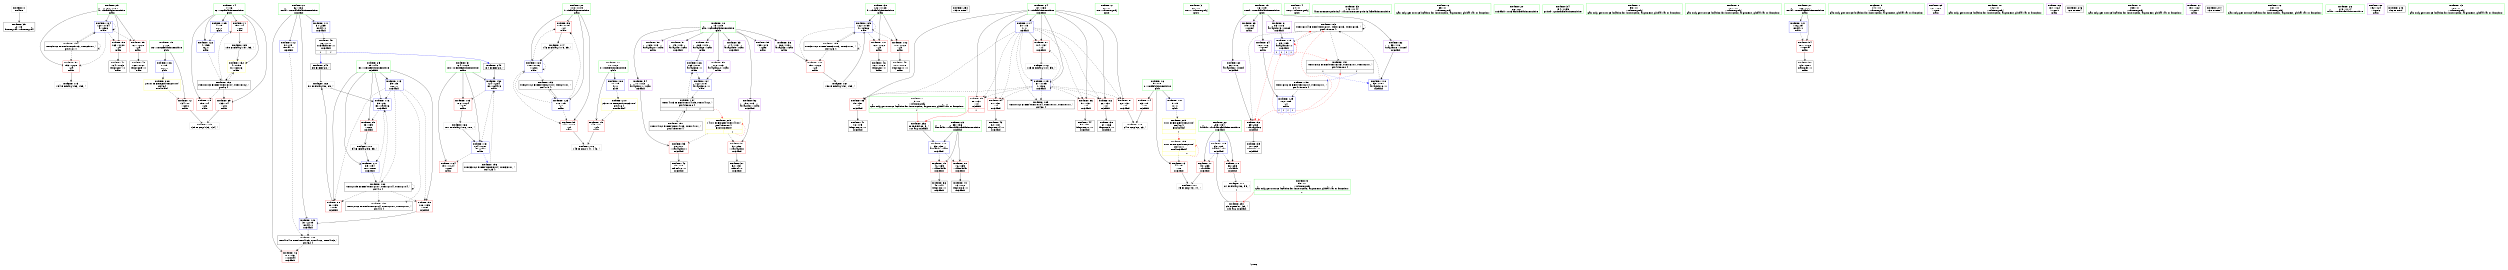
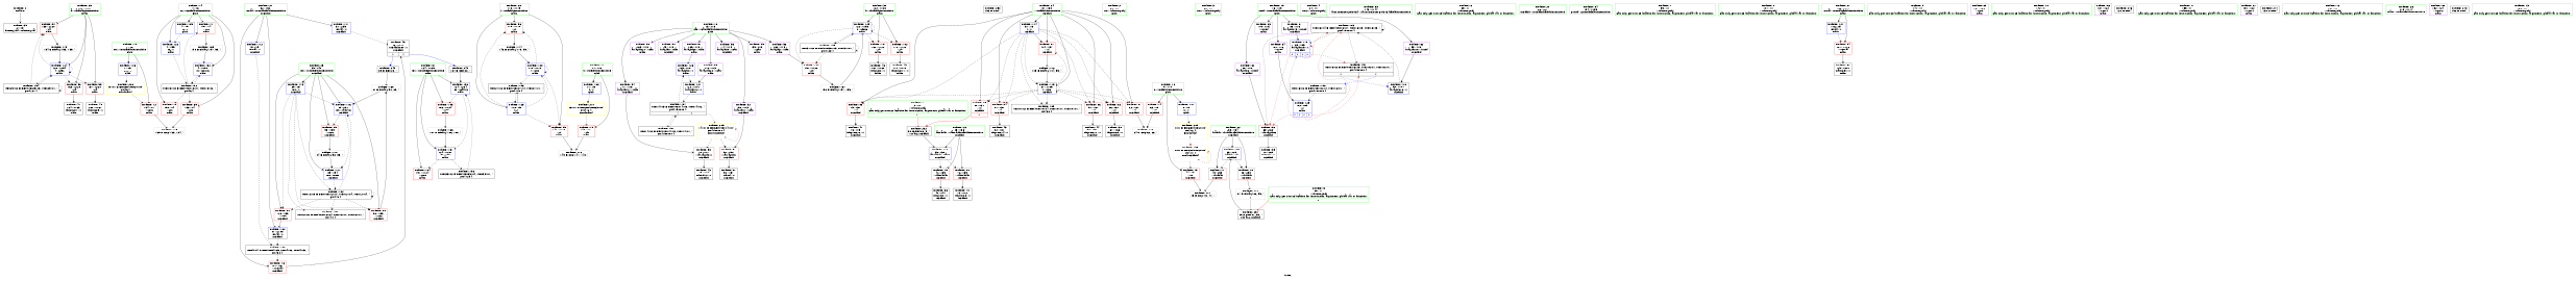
  digraph {
    label=SVFG
    node [color=black shape=record]
    edge [arrowhead=diamond style=solid]
    n1 [color=grey label="{NodeID: 0\nNullPtr}"]
    n2 [label="{NodeID: 35\n2\<--3\ndummyVal\<--dummyVal\n}"]
    n3 [color=red label="{NodeID: 97\n153\<--120\n\<--a\nmain\n}"]
    n4 [color=grey label="{NodeID: 173\n154 = Binary(153, 155, )\n}"]
    n5 [color=blue label="{NodeID: 124\n120\<--154\na\<--dec\nmain\n}"]
    n6 [label="{NodeID: 194\nMR_29V_2 = PHI(MR_29V_3, MR_29V_1, )\npts\{121 \}\n}"]
    n7 [color=red label="{NodeID: 98\n163\<--120\n\<--a\nmain\n}"]
    n8 [color=red label="{NodeID: 99\n167\<--120\n\<--a\nmain\n}"]
    n9 [color=green label="{NodeID: 14\n4\<--6\ntc\<--tc_field_insensitive\nGlob }"]
    n10 [color=red label="{NodeID: 69\n133\<--4\n\<--tc\nmain\n}"]
    n11 [color=red label="{NodeID: 70\n190\<--4\n\<--tc\nmain\n}"]
    n12 [color=red label="{NodeID: 71\n197\<--4\n\<--tc\nmain\n}"]
    n13 [color=blue label="{NodeID: 105\n4\<--5\ntc\<--\nGlob }"]
    n14 [color=blue label="{NodeID: 122\n4\<--55\ntc\<--\nmain\n}"]
-   n15 [color=yellow label="{NodeID: 132\n4\<--198\ntc\<--inc16\nmain\n}"]
+   n15 [color=blue label="{NodeID: 132\n4\<--198\ntc\<--inc16\nmain\n}"]
    n16 [color=grey label="{NodeID: 175\n135 = cmp(133, 134, )\n}"]
    n17 [color=grey label="{NodeID: 169\n198 = Binary(197, 55, )\n}"]
    n18 [label="{NodeID: 192\nMR_18V_3 = PHI(MR_18V_4, MR_18V_2, )\npts\{6 \}\n}"]
    n19 [label="{NodeID: 47\n164\<--163\nidxprom7\<--\nmain\n}"]
    n20 [label="{NodeID: 48\n168\<--167\nidxprom9\<--\nmain\n}"]
    n21 [color=blue label="{NodeID: 111\n31\<--55\nretval\<--\n_Z3dfsii\n}"]
    n22 [label="{NodeID: 45\n28\<--111\n_Z3dfsii_ret\<--\n_Z3dfsii\n|{<s0>1|<s1>7}}"]
    n23 [label="{NodeID: 188\nMR_4V_4 = PHI(MR_4V_5, MR_4V_2, MR_4V_3, )\npts\{32 \}\n}"]
    n24 [color=red label="{NodeID: 76\n111\<--31\n\<--retval\n_Z3dfsii\n}"]
    n25 [color=green label="{NodeID: 28\n118\<--119\ni\<--i_field_insensitive\nmain\n}"]
    n26 [color=red label="{NodeID: 95\n147\<--118\n\<--i\nmain\n}"]
    n27 [color=red label="{NodeID: 96\n175\<--118\n\<--i\nmain\n}"]
    n28 [color=blue label="{NodeID: 123\n118\<--5\ni\<--\nmain\n}"]
    n29 [color=blue label="{NodeID: 128\n118\<--176\ni\<--inc\nmain\n}"]
    n30 [color=grey label="{NodeID: 176\n149 = cmp(147, 148, )\n}"]
    n31 [color=grey label="{NodeID: 174\n146 = Binary(175, 55, )\n}"]
    n32 [label="{NodeID: 193\nMR_27V_2 = PHI(MR_27V_4, MR_27V_1, )\npts\{119 \}\n}"]
    n33 [color=yellow label="{NodeID: 208\n20V_1 = ENCHI(MR_20V_0)\npts\{8 \}\nFun[main]}" style=double]
    n34 [color=red label="{NodeID: 72\n134\<--7\n\<--ntc\nmain\n}"]
    n35 [color=blue label="{NodeID: 125\n122\<--158\nb\<--dec6\nmain\n}"]
    n36 [color=red label="{NodeID: 100\n157\<--122\n\<--b\nmain\n}"]
    n37 [color=red label="{NodeID: 101\n160\<--122\n\<--b\nmain\n}"]
    n38 [color=red label="{NodeID: 102\n170\<--122\n\<--b\nmain\n}"]
    n39 [label="{NodeID: 195\nMR_31V_2 = PHI(MR_31V_3, MR_31V_1, )\npts\{123 \}\n}"]
    n40 [color=grey label="{NodeID: 167\n158 = Binary(157, 155, )\n}"]
    n41 [label="{NodeID: 46\n161\<--160\nidxprom\<--\nmain\n}"]
    n42 [label="{NodeID: 49\n171\<--170\nidxprom11\<--\nmain\n}"]
    n43 [label="{NodeID: 42\n79\<--78\ntobool12\<--\n_Z3dfsii\n}"]
    n44 [color=purple label="{NodeID: 56\n162\<--13\narrayidx\<--can\nmain\n}"]
    n45 [label="{NodeID: 250\n193 = PHI()\n}"]
    n46 [color=red label="{NodeID: 84\n81\<--37\n\<--i\n_Z3dfsii\n}"]
    n47 [label="{NodeID: 43\n82\<--81\nidxprom14\<--\n_Z3dfsii\n}"]
    n48 [color=green label="{NodeID: 1\n5\<--1\n\<--dummyObj\nCan only get source location for instruction, argument, global var or function.|{<s0>7}}"]
    n49 [label="{NodeID: 252\n30 = PHI(88, 5, )\n1st arg _Z3dfsii }"]
    n50 [color=blue label="{NodeID: 110\n35\<--30\nlast.addr\<--last\n_Z3dfsii\n}"]
    n51 [color=red label="{NodeID: 79\n47\<--35\n\<--last.addr\n_Z3dfsii\n}"]
    n52 [color=red label="{NodeID: 80\n72\<--35\n\<--last.addr\n_Z3dfsii\n}"]
    n53 [color=green label="{NodeID: 15\n7\<--8\nntc\<--ntc_field_insensitive\nGlob }"]
    n54 [color=blue label="{NodeID: 106\n7\<--5\nntc\<--\nGlob }"]
    n55 [color=blue label="{NodeID: 112\n31\<--5\nretval\<--\n_Z3dfsii\n}"]
    n56 [color=green label="{NodeID: 29\n120\<--121\na\<--a_field_insensitive\nmain\n}"]
    n57 [color=yellow label="{NodeID: 209\n2V_1 = ENCHI(MR_2V_0)\npts\{10 \}\nFun[main]|{<s0>7}}" style=double]
    n58 [color=yellow label="{NodeID: 199\n2V_1 = ENCHI(MR_2V_0)\npts\{10 \}\nFun[_Z3dfsii]|{|<s2>1}}" style=double]
    n59 [color=red label="{NodeID: 73\n44\<--9\n\<--n\n_Z3dfsii\n}"]
    n60 [color=grey label="{NodeID: 177\n45 = cmp(43, 44, )\n}"]
    n61 [color=red label="{NodeID: 74\n63\<--9\n\<--n\n_Z3dfsii\n}"]
    n62 [color=grey label="{NodeID: 178\n64 = cmp(62, 63, )\n}"]
    n63 [color=blue label="{NodeID: 126\n165\<--101\narrayidx8\<--\nmain\n}"]
    n64 [color=blue label="{NodeID: 127\n172\<--101\narrayidx12\<--\nmain\n}"]
    n65 [label="{NodeID: 187\nMR_14V_3 = PHI(MR_14V_5, MR_14V_2, )\npts\{150000 \}\n|{|<s2>7}}"]
    n66 [label="{NodeID: 197\nMR_14V_2 = PHI(MR_14V_3, MR_14V_1, )\npts\{150000 \}\n}"]
    n67 [color=yellow label="{NodeID: 205\n14V_1 = ENCHI(MR_14V_0)\npts\{150000 \}\nFun[_Z3dfsii]|{|<s2>1}}" style=double]
    n68 [color=purple label="{NodeID: 57\n165\<--13\narrayidx8\<--can\nmain\n}"]
    n69 [label="{NodeID: 251\n29 = PHI(87, 55, )\n0th arg _Z3dfsii }"]
    n70 [color=blue label="{NodeID: 109\n33\<--29\nlv.addr\<--lv\n_Z3dfsii\n}"]
    n71 [color=red label="{NodeID: 77\n43\<--33\n\<--lv.addr\n_Z3dfsii\n}"]
    n72 [color=red label="{NodeID: 78\n86\<--33\n\<--lv.addr\n_Z3dfsii\n}"]
    n73 [color=grey label="{NodeID: 171\n87 = Binary(86, 55, )\n|{<s0>1}}"]
    n74 [color=grey label="{NodeID: 168\n91 = Binary(90, 89, )\n}"]
    n75 [color=blue label="{NodeID: 116\n39\<--91\nres\<--add16\n_Z3dfsii\n}"]
    n76 [color=blue label="{NodeID: 117\n39\<--94\nres\<--rem\n_Z3dfsii\n}"]
    n77 [color=red label="{NodeID: 89\n93\<--39\n\<--res\n_Z3dfsii\n}"]
    n78 [label="{NodeID: 182\nMR_12V_5 = PHI(MR_12V_7, MR_12V_4, MR_12V_4, )\npts\{40 \}\n}"]
    n79 [color=grey label="{NodeID: 170\n94 = Binary(93, 95, )\n}"]
    n80 [color=red label="{NodeID: 85\n88\<--37\n\<--i\n_Z3dfsii\n|{<s0>1}}"]
    n81 [color=green label="{NodeID: 2\n20\<--1\n.str\<--dummyObj\nGlob }"]
    n82 [color=red label="{NodeID: 88\n90\<--39\n\<--res\n_Z3dfsii\n}"]
    n83 [color=red label="{NodeID: 90\n108\<--39\n\<--res\n_Z3dfsii\n}"]
    n84 [label="{NodeID: 190\nMR_12V_2 = PHI(MR_12V_4, MR_12V_1, MR_12V_1, )\npts\{40 \}\n}"]
    n85 [color=blue label="{NodeID: 120\n31\<--108\nretval\<--\n_Z3dfsii\n}"]
    n86 [color=green label="{NodeID: 16\n9\<--10\nn\<--n_field_insensitive\nGlob }"]
    n87 [color=blue label="{NodeID: 107\n9\<--5\nn\<--\nGlob }"]
    n88 [label="{NodeID: 196\nMR_33V_2 = PHI(MR_33V_4, MR_33V_1, )\npts\{125 \}\n}"]
    n89 [color=blue label="{NodeID: 130\n124\<--184\nres\<--call13\nmain\n}"]
    n90 [color=red label="{NodeID: 103\n186\<--124\n\<--res\nmain\n}"]
    n91 [color=blue label="{NodeID: 131\n124\<--187\nres\<--div\nmain\n}"]
    n92 [color=grey label="{NodeID: 166\n187 = Binary(186, 188, )\n}"]
    n93 [color=red label="{NodeID: 104\n191\<--124\n\<--res\nmain\n}"]
    n94 [color=blue label="{NodeID: 113\n39\<--5\nres\<--\n_Z3dfsii\n}"]
    n95 [color=green label="{NodeID: 30\n122\<--123\nb\<--b_field_insensitive\nmain\n}"]
    n96 [color=yellow label="{NodeID: 210\n23V_1 = ENCHI(MR_23V_0)\npts\{12 \}\nFun[main]}" style=double]
    n97 [color=red label="{NodeID: 75\n148\<--11\n\<--k\nmain\n}"]
    n98 [color=red label="{NodeID: 91\n51\<--50\n\<--arrayidx1\n_Z3dfsii\n}"]
    n99 [color=red label="{NodeID: 93\n78\<--77\n\<--arrayidx11\n_Z3dfsii\n}"]
    n100 [label="{NodeID: 44\n98\<--97\nidxprom17\<--\n_Z3dfsii\n}"]
    n101 [color=purple label="{NodeID: 58\n169\<--13\narrayidx10\<--can\nmain\n}"]
    n102 [label="{NodeID: 36\n48\<--47\nidxprom\<--\n_Z3dfsii\n}"]
    n103 [label="{NodeID: 40\n73\<--72\nidxprom8\<--\n_Z3dfsii\n}"]
    n104 [color=red label="{NodeID: 86\n97\<--37\n\<--i\n_Z3dfsii\n}"]
    n105 [color=green label="{NodeID: 3\n22\<--1\n.str.1\<--dummyObj\nGlob }"]
    n106 [label="{NodeID: 183\nMR_16V_4 = PHI(MR_16V_7, MR_16V_3, MR_16V_3, )\npts\{190000 \}\n}"]
    n107 [color=red label="{NodeID: 92\n69\<--68\n\<--arrayidx6\n_Z3dfsii\n}"]
    n108 [color=blue label="{NodeID: 115\n83\<--85\narrayidx15\<--\n_Z3dfsii\n|{<s0>1|<s1>1|<s2>1|<s3>1}}"]
    n109 [label="{NodeID: 191\nMR_16V_2 = PHI(MR_16V_3, MR_16V_1, MR_16V_1, )\npts\{190000 \}\n|{<s0>1|<s1>7}}"]
    n110 [label="{NodeID: 39\n70\<--69\ntobool7\<--\n_Z3dfsii\n}"]
    n111 [label="{NodeID: 198\nMR_16V_2 = PHI(MR_16V_4, MR_16V_1, )\npts\{190000 \}\n}"]
    n112 [color=blue label="{NodeID: 118\n99\<--101\narrayidx18\<--\n_Z3dfsii\n}"]
    n113 [color=blue label="{NodeID: 129\n182\<--85\n\<--\nmain\n|{<s0>7|<s1>7|<s2>7|<s3>7}}"]
    n114 [color=green label="{NodeID: 17\n11\<--12\nk\<--k_field_insensitive\nGlob }"]
    n115 [color=blue label="{NodeID: 108\n11\<--5\nk\<--\nGlob }"]
    n116 [color=blue label="{NodeID: 114\n37\<--5\ni\<--\n_Z3dfsii\n}"]
    n117 [color=red label="{NodeID: 81\n62\<--37\n\<--i\n_Z3dfsii\n}"]
    n118 [color=red label="{NodeID: 82\n66\<--37\n\<--i\n_Z3dfsii\n}"]
    n119 [color=red label="{NodeID: 83\n75\<--37\n\<--i\n_Z3dfsii\n}"]
    n120 [color=red label="{NodeID: 87\n104\<--37\n\<--i\n_Z3dfsii\n}"]
    n121 [color=blue label="{NodeID: 119\n37\<--105\ni\<--inc\n_Z3dfsii\n}"]
    n122 [label="{NodeID: 189\nMR_10V_2 = PHI(MR_10V_4, MR_10V_1, MR_10V_1, )\npts\{38 \}\n}"]
    n123 [label="{NodeID: 38\n67\<--66\nidxprom5\<--\n_Z3dfsii\n}"]
    n124 [label="{NodeID: 41\n76\<--75\nidxprom10\<--\n_Z3dfsii\n}"]
    n125 [color=grey label="{NodeID: 172\n105 = Binary(104, 55, )\n}"]
    n126 [color=green label="{NodeID: 31\n124\<--125\nres\<--res_field_insensitive\nmain\n}"]
    n127 [label="{NodeID: 245\n89 = PHI(28, )\n}"]
    n128 [label="{NodeID: 249\n184 = PHI(28, )\n}"]
    n129 [color=purple label="{NodeID: 59\n172\<--13\narrayidx12\<--can\nmain\n}"]
    n130 [color=green label="{NodeID: 4\n24\<--1\n.str.2\<--dummyObj\nGlob }"]
    n131 [color=green label="{NodeID: 18\n13\<--15\ncan\<--can_field_insensitive\nGlob }"]
    n132 [color=purple label="{NodeID: 51\n49\<--13\narrayidx\<--can\n_Z3dfsii\n}"]
    n133 [color=purple label="{NodeID: 52\n50\<--13\narrayidx1\<--can\n_Z3dfsii\n}"]
    n134 [color=purple label="{NodeID: 53\n74\<--13\narrayidx9\<--can\n_Z3dfsii\n}"]
    n135 [color=purple label="{NodeID: 54\n77\<--13\narrayidx11\<--can\n_Z3dfsii\n}"]
    n136 [color=purple label="{NodeID: 55\n139\<--13\n\<--can\nmain\n}"]
    n137 [label="{NodeID: 37\n52\<--51\ntobool\<--\n_Z3dfsii\n}"]
    n138 [color=purple label="{NodeID: 60\n68\<--16\narrayidx6\<--used\n_Z3dfsii\n}"]
    n139 [color=green label="{NodeID: 5\n55\<--1\n\<--dummyObj\nCan only get source location for instruction, argument, global var or function.|{<s0>7}}"]
    n140 [color=green label="{NodeID: 19\n16\<--19\nused\<--used_field_insensitive\nGlob }"]
    n141 [color=purple label="{NodeID: 61\n83\<--16\narrayidx15\<--used\n_Z3dfsii\n}"]
    n142 [color=purple label="{NodeID: 62\n99\<--16\narrayidx18\<--used\n_Z3dfsii\n}"]
    n143 [color=purple label="{NodeID: 63\n179\<--16\n\<--used\nmain\n}"]
    n144 [color=purple label="{NodeID: 64\n182\<--16\n\<--used\nmain\n}"]
    n145 [color=green label="{NodeID: 33\n143\<--144\nllvm.memset.p0i8.i64\<--llvm.memset.p0i8.i64_field_insensitive\n}"]
    n146 [color=green label="{NodeID: 6\n85\<--1\n\<--dummyObj\nCan only get source location for instruction, argument, global var or function.}"]
    n147 [color=green label="{NodeID: 20\n26\<--27\n_Z3dfsii\<--_Z3dfsii_field_insensitive\n}"]
    n148 [color=green label="{NodeID: 34\n194\<--195\nprintf\<--printf_field_insensitive\n}"]
    n149 [color=green label="{NodeID: 7\n95\<--1\n\<--dummyObj\nCan only get source location for instruction, argument, global var or function.}"]
    n150 [color=green label="{NodeID: 21\n31\<--32\nretval\<--retval_field_insensitive\n_Z3dfsii\n}"]
    n151 [color=green label="{NodeID: 8\n101\<--1\n\<--dummyObj\nCan only get source location for instruction, argument, global var or function.}"]
    n152 [color=green label="{NodeID: 22\n33\<--34\nlv.addr\<--lv.addr_field_insensitive\n_Z3dfsii\n}"]
    n153 [label="{NodeID: 50\n115\<--201\nmain_ret\<--\nmain\n}"]
    n154 [color=green label="{NodeID: 9\n141\<--1\n\<--dummyObj\nCan only get source location for instruction, argument, global var or function.}"]
    n155 [color=green label="{NodeID: 23\n35\<--36\nlast.addr\<--last.addr_field_insensitive\n_Z3dfsii\n}"]
    n156 [color=purple label="{NodeID: 65\n127\<--20\n\<--.str\nmain\n}"]
    n157 [color=green label="{NodeID: 10\n142\<--1\n\<--dummyObj\nCan only get source location for instruction, argument, global var or function.}"]
    n158 [color=green label="{NodeID: 24\n37\<--38\ni\<--i_field_insensitive\n_Z3dfsii\n}"]
    n159 [color=blue label="{NodeID: 121\n116\<--5\nretval\<--\nmain\n}"]
    n160 [color=red label="{NodeID: 94\n201\<--116\n\<--retval\nmain\n}"]
    n161 [color=purple label="{NodeID: 66\n137\<--22\n\<--.str.1\nmain\n}"]
    n162 [label="{NodeID: 246\n128 = PHI()\n}"]
    n163 [color=green label="{NodeID: 11\n155\<--1\n\<--dummyObj\nCan only get source location for instruction, argument, global var or function.}"]
    n164 [color=green label="{NodeID: 25\n39\<--40\nres\<--res_field_insensitive\n_Z3dfsii\n}"]
    n165 [color=purple label="{NodeID: 67\n151\<--22\n\<--.str.1\nmain\n}"]
    n166 [label="{NodeID: 247\n138 = PHI()\n}"]
    n167 [color=green label="{NodeID: 12\n181\<--1\n\<--dummyObj\nCan only get source location for instruction, argument, global var or function.}"]
    n168 [color=green label="{NodeID: 26\n113\<--114\nmain\<--main_field_insensitive\n}"]
    n169 [color=purple label="{NodeID: 68\n192\<--24\n\<--.str.2\nmain\n}"]
    n170 [label="{NodeID: 248\n152 = PHI()\n}"]
    n171 [color=green label="{NodeID: 13\n188\<--1\n\<--dummyObj\nCan only get source location for instruction, argument, global var or function.}"]
    n172 [color=green label="{NodeID: 27\n116\<--117\nretval\<--retval_field_insensitive\nmain\n}"]
    n1 -> n2 [arrowhead=vee]
    n3 -> n4
+   n4 -> n5
    n5 -> n3 [arrowhead=vee style=dashed]
    n5 -> n5 [style=dashed]
    n5 -> n6 [arrowhead=tee style=dashed]
    n5 -> n7 [style=dashed]
    n5 -> n8 [arrowhead=vee style=dashed]
    n6 -> n3 [arrowhead=vee style=dashed]
    n6 -> n5 [style=dashed]
    n6 -> n6 [arrowhead=vee style=dashed]
    n7 -> n19
    n8 -> n20
    n9 -> n10 [arrowhead=tee]
    n9 -> n11
    n9 -> n12 [arrowhead=tee]
    n9 -> n13
    n9 -> n14
    n9 -> n15
    n10 -> n16 [arrowhead=vee]
    n12 -> n17 [arrowhead=vee]
    n13 -> n14 [arrowhead=tee style=dashed]
    n14 -> n18 [arrowhead=vee style=dashed]
    n15 -> n18 [style=dashed]
    n17 -> n15 [arrowhead=vee]
    n18 -> n10 [style=dashed]
    n18 -> n11 [arrowhead=tee style=dashed]
    n18 -> n12 [arrowhead=vee style=dashed]
    n18 -> n15 [arrowhead=vee style=dashed]
    n21 -> n22 [arrowhead=tee style=dashed]
    n22 -> n127 [color=blue tailport=s0]
    n22 -> n128 [color=blue tailport=s1]
    n23 -> n24 [style=dashed]
+   n24 -> n22 [arrowhead=vee]
    n25 -> n26 [arrowhead=vee]
    n25 -> n27 [arrowhead=tee]
    n25 -> n28 [arrowhead=tee]
-   n25 -> n29 [arrowhead=vee]
    n26 -> n30 [arrowhead=vee]
    n27 -> n31
    n28 -> n26 [arrowhead=vee style=dashed]
    n28 -> n27 [style=dashed]
    n28 -> n29 [arrowhead=vee style=dashed]
    n28 -> n32 [arrowhead=tee]
    n29 -> n26 [style=dashed]
    n29 -> n27 [style=dashed]
    n29 -> n29 [arrowhead=vee style=dashed]
    n29 -> n32 [arrowhead=tee style=dashed]
    n31 -> n29
    n32 -> n28 [style=dashed]
    n33 -> n34 [arrowhead=tee style=dashed]
    n34 -> n16 [arrowhead=tee]
    n35 -> n35 [arrowhead=tee style=dashed]
    n35 -> n36 [arrowhead=vee style=dashed]
    n35 -> n37 [style=dashed]
    n35 -> n38 [arrowhead=vee style=dashed]
    n35 -> n39 [style=dashed]
    n36 -> n40
    n37 -> n41 [arrowhead=vee]
    n38 -> n42 [arrowhead=vee]
    n39 -> n35 [arrowhead=vee style=dashed]
    n39 -> n36 [style=dashed]
    n39 -> n39 [arrowhead=vee style=dashed]
    n40 -> n35 [arrowhead=tee]
    n44 -> n36 [arrowhead=tee]
    n46 -> n47 [arrowhead=vee]
    n48 -> n49 [arrowhead=tee color=red tailport=s0]
    n49 -> n50 [arrowhead=vee]
    n50 -> n51 [style=dashed]
    n50 -> n52 [arrowhead=vee style=dashed]
    n51 -> n102 [arrowhead=vee]
    n52 -> n103
    n53 -> n34 [arrowhead=tee]
    n53 -> n54
    n54 -> n33 [style=dashed]
    n55 -> n23 [style=dashed]
    n56 -> n3 [arrowhead=tee]
    n56 -> n5 [arrowhead=tee]
    n56 -> n7 [arrowhead=tee]
    n56 -> n8 [arrowhead=tee]
    n57 -> n58 [color=red style=dashed tailport=s0]
    n58 -> n58 [arrowhead=tee color=red style=dashed tailport=s2]
    n58 -> n59 [arrowhead=tee style=dashed]
    n59 -> n60 [arrowhead=vee]
    n61 -> n62
    n63 -> n64 [style=dashed]
    n64 -> n65 [arrowhead=vee style=dashed]
    n65 -> n63 [style=dashed]
    n65 -> n66 [arrowhead=tee style=dashed]
    n65 -> n67 [arrowhead=vee color=red style=dashed tailport=s2]
    n66 -> n65 [style=dashed]
    n67 -> n67 [arrowhead=tee color=red style=dashed tailport=s2]
    n67 -> n98 [style=dashed]
    n67 -> n99 [arrowhead=tee style=dashed]
    n68 -> n63 [arrowhead=tee]
    n69 -> n70 [arrowhead=tee]
    n70 -> n71 [arrowhead=tee style=dashed]
    n70 -> n72 [style=dashed]
    n71 -> n60 [arrowhead=tee]
    n72 -> n73 [arrowhead=tee]
    n73 -> n69 [arrowhead=tee color=red tailport=s0]
    n74 -> n75
    n75 -> n76 [style=dashed]
    n75 -> n77 [arrowhead=vee style=dashed]
    n76 -> n78 [style=dashed]
    n77 -> n79 [arrowhead=vee]
    n78 -> n75 [style=dashed]
    n78 -> n78 [style=dashed]
    n78 -> n82 [style=dashed]
    n78 -> n83 [arrowhead=vee style=dashed]
    n78 -> n84 [arrowhead=vee style=dashed]
    n79 -> n76
    n80 -> n49 [color=red tailport=s0]
    n82 -> n74
    n83 -> n85 [arrowhead=tee]
    n85 -> n23 [style=dashed]
    n86 -> n59
    n86 -> n61
    n86 -> n87
    n87 -> n57 [arrowhead=vee style=dashed]
    n88 -> n89 [style=dashed]
    n89 -> n90 [arrowhead=tee style=dashed]
    n89 -> n91 [arrowhead=tee style=dashed]
    n90 -> n92 [arrowhead=vee]
-   n91 -> n88 [arrowhead=vee style=dashed color=blue]
+   n91 -> n88 [arrowhead=vee style=dashed]
    n91 -> n93 [arrowhead=tee style=dashed]
    n92 -> n91
    n94 -> n75 [style=dashed]
    n94 -> n78 [style=dashed]
    n94 -> n82 [arrowhead=vee style=dashed]
    n94 -> n83 [style=dashed]
    n94 -> n84 [arrowhead=tee style=dashed]
    n95 -> n35
    n95 -> n37 [arrowhead=vee]
    n95 -> n38
    n96 -> n97 [arrowhead=tee style=dashed]
    n97 -> n30 [arrowhead=vee]
    n98 -> n137 [arrowhead=vee]
    n99 -> n43 [arrowhead=vee]
    n104 -> n100 [arrowhead=vee]
    n106 -> n106 [style=dashed]
    n106 -> n107 [arrowhead=tee style=dashed]
    n106 -> n108 [arrowhead=tee style=dashed]
    n106 -> n109 [arrowhead=tee style=dashed]
    n107 -> n110 [arrowhead=tee]
    n108 -> n106 [color=red style=dashed tailport=s2]
    n108 -> n107 [color=red style=dashed tailport=s0]
    n108 -> n108 [color=red style=dashed tailport=s1]
    n108 -> n109 [arrowhead=vee color=red style=dashed tailport=s3]
    n109 -> n111 [arrowhead=tee color=blue style=dashed tailport=s1]
    n109 -> n112 [color=blue style=dashed tailport=s0]
    n111 -> n113 [arrowhead=vee style=dashed]
    n112 -> n106 [arrowhead=vee style=dashed]
    n113 -> n106 [arrowhead=tee color=red style=dashed tailport=s2]
    n113 -> n107 [arrowhead=vee color=red style=dashed tailport=s0]
    n113 -> n108 [arrowhead=vee color=red style=dashed tailport=s1]
    n113 -> n109 [arrowhead=vee color=red style=dashed tailport=s3]
    n114 -> n97 [arrowhead=vee]
    n114 -> n115
    n115 -> n96 [style=dashed]
    n116 -> n46 [arrowhead=tee style=dashed]
    n116 -> n80 [arrowhead=tee style=dashed]
    n116 -> n104 [style=dashed]
    n116 -> n117 [arrowhead=vee style=dashed]
    n116 -> n118 [arrowhead=tee style=dashed]
    n116 -> n119 [arrowhead=tee style=dashed]
    n116 -> n120
    n116 -> n121 [style=dashed]
    n116 -> n122 [arrowhead=vee style=dashed]
    n117 -> n62
    n118 -> n123 [arrowhead=vee]
    n119 -> n124
    n120 -> n125 [arrowhead=tee]
    n121 -> n46 [arrowhead=tee style=dashed]
    n121 -> n80 [style=dashed]
    n121 -> n104 [arrowhead=vee style=dashed]
    n121 -> n117 [arrowhead=tee style=dashed]
    n121 -> n118 [style=dashed]
    n121 -> n119 [arrowhead=tee style=dashed]
    n121 -> n120 [arrowhead=tee style=dashed]
    n121 -> n121 [arrowhead=tee style=dashed]
    n121 -> n122 [style=dashed]
    n125 -> n121 [arrowhead=tee]
    n126 -> n89 [arrowhead=tee]
    n126 -> n90 [arrowhead=vee]
    n126 -> n91 [arrowhead=vee]
    n126 -> n93 [arrowhead=vee]
    n127 -> n74 [arrowhead=tee]
    n128 -> n89
    n129 -> n64 [arrowhead=vee]
    n131 -> n44
    n131 -> n68 [arrowhead=vee]
    n131 -> n101 [arrowhead=tee]
    n131 -> n129 [arrowhead=tee]
    n131 -> n132
    n131 -> n133 [arrowhead=tee]
    n131 -> n134
    n131 -> n135
    n131 -> n136 [arrowhead=tee]
    n133 -> n98 [arrowhead=vee]
    n135 -> n99 [arrowhead=vee]
    n138 -> n107
    n139 -> n69 [arrowhead=tee color=red tailport=s0]
    n140 -> n138
    n140 -> n141 [arrowhead=tee]
    n140 -> n142 [arrowhead=vee]
    n140 -> n143 [arrowhead=vee]
    n140 -> n144
    n141 -> n108 [arrowhead=vee]
    n142 -> n112
    n144 -> n113
    n150 -> n21 [arrowhead=tee]
    n150 -> n24 [arrowhead=vee]
    n150 -> n55 [arrowhead=tee]
    n150 -> n85 [arrowhead=tee]
    n152 -> n70 [arrowhead=vee]
    n152 -> n71
    n152 -> n72
    n155 -> n50 [arrowhead=vee]
    n155 -> n51 [arrowhead=tee]
-   n155 -> n52 [arrowhead=vee]
+   n155 -> n52 [arrowhead=tee]
    n158 -> n46 [arrowhead=vee]
    n158 -> n80 [arrowhead=tee]
    n158 -> n104 [arrowhead=vee]
    n158 -> n116
    n158 -> n117 [arrowhead=tee]
    n158 -> n118
    n158 -> n119 [arrowhead=tee]
    n158 -> n120
    n158 -> n121 [arrowhead=tee]
    n159 -> n160 [arrowhead=vee style=dashed]
    n160 -> n153 [arrowhead=vee]
    n164 -> n75 [arrowhead=tee]
    n164 -> n76 [arrowhead=vee]
    n164 -> n77 [arrowhead=vee]
    n164 -> n82 [arrowhead=tee]
    n164 -> n83 [arrowhead=vee]
    n164 -> n94
    n172 -> n159 [arrowhead=vee]
    n172 -> n160 [arrowhead=vee]
  }
